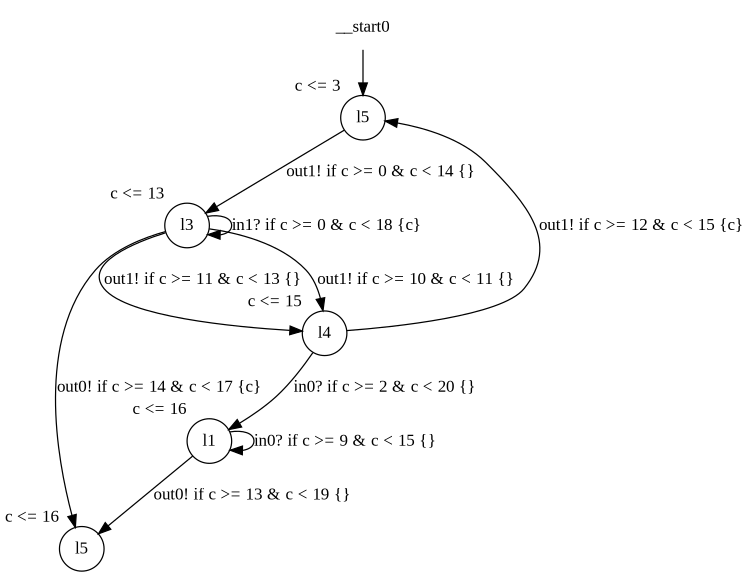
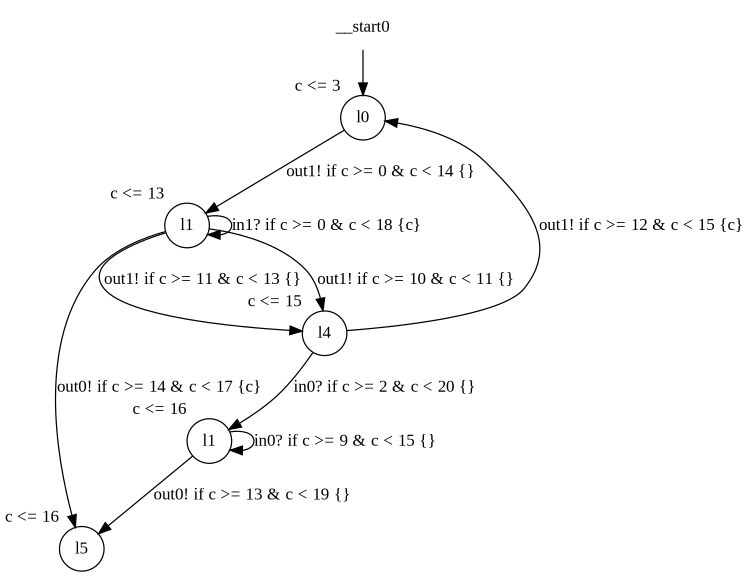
  digraph {
    fontname="Liberation Serif"
    node [fontname="Liberation Serif" shape=circle margin=0 xlabel="c <= 16"]
    edge [fontname="Liberation Serif"]
    __start0 [shape=none margin="" xlabel=""]
-   n2 [label=l5 xlabel="c <= 3"]
-   n3 [label=l3 xlabel="c <= 13"]
+   n2 [label=l0 xlabel="c <= 3"]
+   n3 [label=l1 xlabel="c <= 13"]
    n4 [label=l5]
    n5 [label=l4 xlabel="c <= 15"]
    n6 [label=l1]
    __start0 -> n2
    n2 -> n3 [label="out1! if c >= 0 & c < 14 {} "]
    n3 -> n3 [label="in1? if c >= 0 & c < 18 {c} "]
    n3 -> n4 [label="out0! if c >= 14 & c < 17 {c} "]
    n3 -> n5 [label="out1! if c >= 11 & c < 13 {} "]
    n3 -> n5 [label="out1! if c >= 10 & c < 11 {} "]
    n5 -> n2 [label="out1! if c >= 12 & c < 15 {c} "]
    n5 -> n6 [label="in0? if c >= 2 & c < 20 {} "]
    n6 -> n4 [label="out0! if c >= 13 & c < 19 {} "]
    n6 -> n6 [label="in0? if c >= 9 & c < 15 {} "]
  }
